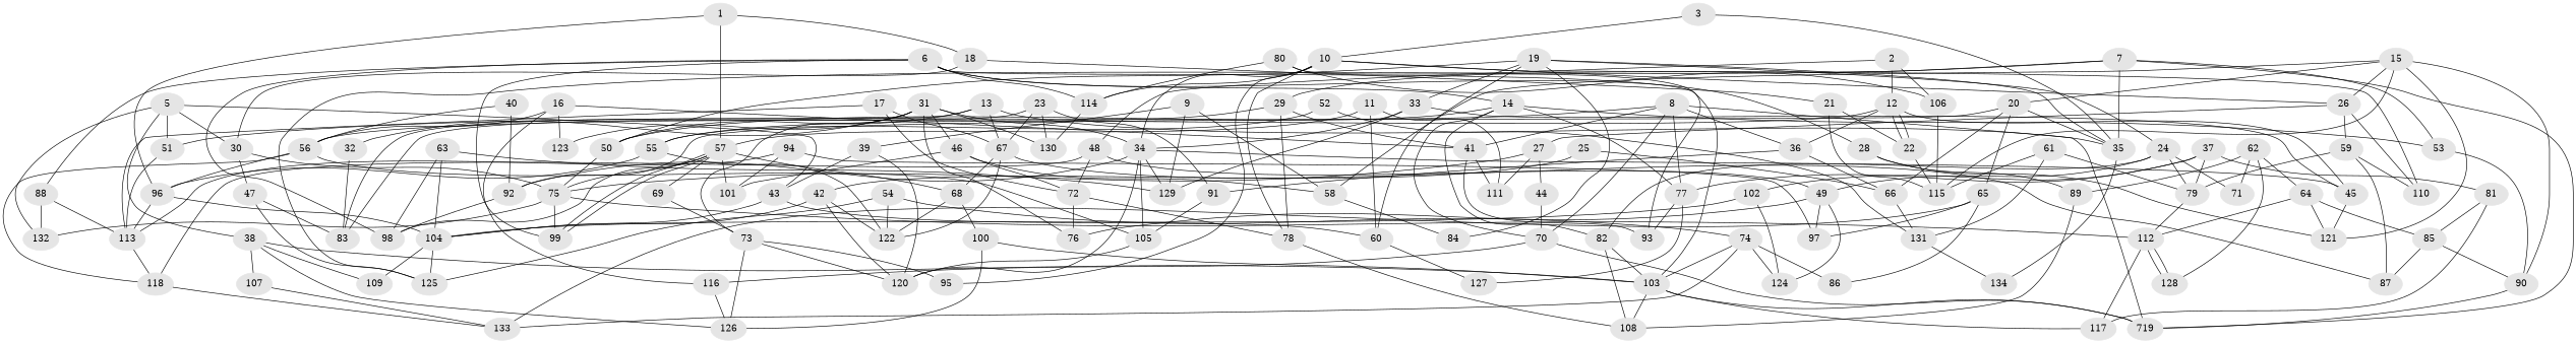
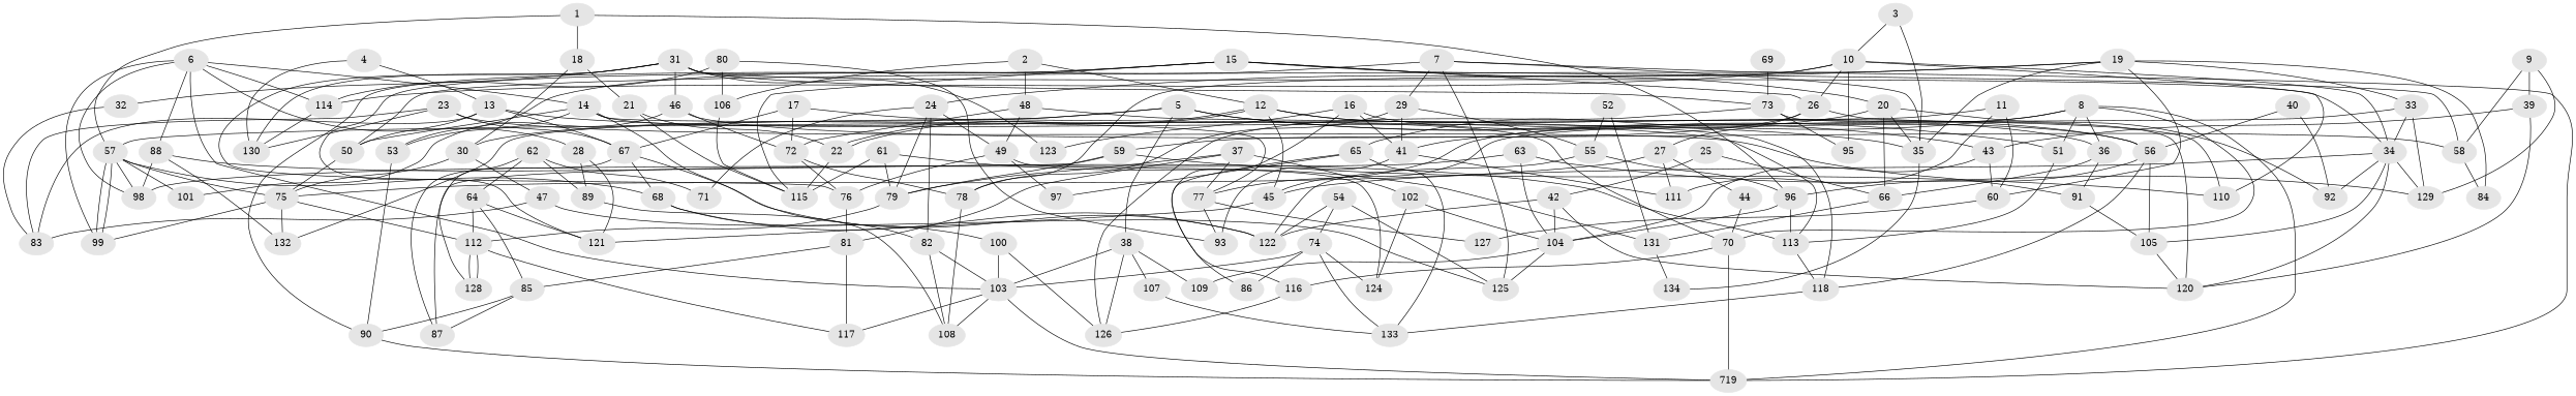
  graph {
    node [color=gray90 style=filled]
    1
    18
    57
    96
    30
    21
    98
    99
    75
    101
    68
    69
    113
    104
    2
    12
    48
    106
    36
    22
    45
    56
    72
    49
    118
    115
    3
    10
    35
    26
    34
    78
    95
    110
    114
    134
+   4
    13
    130
    50
    67
    83
    5
    38
    43
    51
    132
    47
    103
    107
    109
    126
    60
    6
    14
    28
    88
    53
    70
    77
    82
    121
    89
    32
    n65 [label=719]
    108
    117
    7
    29
    125
    41
    55
    90
    8
    66
    91
    111
    93
    116
    127
    9
    39
    58
    129
    120
    84
    27
    59
    92
    105
    11
    122
    87
    15
    20
    65
    16
    123
    17
    76
    19
    24
    33
    71
    79
    97
    86
    133
    131
    23
    124
    112
    25
    42
    44
    31
    46
    73
    81
    37
    102
    85
    40
    52
    54
    74
    100
    61
    62
    64
    128
    63
    80
-   94
    1 -- 18
    1 -- 57
    1 -- 96
    18 -- 30
    18 -- 21
    57 -- 98
    57 -- 99
    57 -- 99
    57 -- 75
    57 -- 101
    57 -- 68
-   57 -- 69
    96 -- 113
    96 -- 104
    30 -- 75
    30 -- 47
    21 -- 22
    21 -- 115
    75 -- 99
    75 -- 132
    75 -- 112
    68 -- 122
    68 -- 100
    69 -- 73
    113 -- 118
    104 -- 109
    104 -- 125
    2 -- 12
    2 -- 48
    2 -- 106
    12 -- 36
    12 -- 22
    12 -- 22
    12 -- 45
    12 -- 56
    48 -- 72
    48 -- 49
    48 -- 118
    106 -- 115
    36 -- 66
    36 -- 91
    22 -- 115
    45 -- 121
    56 -- 96
    56 -- 118
    56 -- 105
    72 -- 78
    72 -- 76
    49 -- 76
    49 -- 97
    49 -- 124
    118 -- 133
    3 -- 10
    3 -- 35
    10 -- 26
    10 -- 34
    10 -- 78
    10 -- 95
    10 -- 110
    10 -- 114
    35 -- 134
    26 -- 110
    26 -- 27
    26 -- 59
    34 -- 45
    34 -- 129
    34 -- 120
    34 -- 92
    34 -- 105
    78 -- 108
    114 -- 130
+   4 -- 13
+   4 -- 130
    13 -- 35
    13 -- 50
    13 -- 67
    13 -- 83
    50 -- 75
    67 -- 68
    67 -- 122
    67 -- 87
    5 -- 30
    5 -- 38
    5 -- 43
    5 -- 51
    5 -- 132
    38 -- 103
    38 -- 107
    38 -- 109
    38 -- 126
    43 -- 104
    43 -- 60
    51 -- 113
    47 -- 83
    47 -- 125
    103 -- n65
    103 -- 108
    103 -- 117
    107 -- 133
    60 -- 127
    6 -- 98
    6 -- 99
    6 -- 114
    6 -- 103
    6 -- 14
    6 -- 28
    6 -- 88
    14 -- 50
    14 -- 53
    14 -- 70
    14 -- 77
    14 -- 82
    28 -- 121
    28 -- 89
    88 -- 113
    88 -- 132
    53 -- 90
    70 -- n65
    70 -- 116
    77 -- 93
    77 -- 127
    82 -- 103
    82 -- 108
    89 -- 108
    32 -- 83
    7 -- 35
    7 -- 53
    7 -- n65
    7 -- 29
    7 -- 125
    29 -- 78
    29 -- 41
    29 -- 55
    41 -- 111
    41 -- 93
    55 -- 96
    55 -- 122
    90 -- n65
    8 -- 36
    8 -- 51
    8 -- 70
    8 -- 77
    8 -- n65
    8 -- 41
    66 -- 131
    91 -- 105
    116 -- 126
    9 -- 39
    9 -- 58
    9 -- 129
    39 -- 43
    39 -- 120
    58 -- 84
    27 -- 75
    27 -- 111
    27 -- 44
    59 -- 110
    59 -- 87
    59 -- 79
-   92 -- 98
+   88 -- 98
    105 -- 120
    11 -- 57
    11 -- 60
    11 -- 111
    15 -- 115
    15 -- 26
    15 -- 121
    15 -- 90
    15 -- 58
    15 -- 20
    20 -- 35
    20 -- 66
    20 -- 92
    20 -- 65
    65 -- 97
    65 -- 86
    65 -- 133
    16 -- 56
    16 -- 41
    16 -- 116
    16 -- 123
    17 -- 113
    17 -- 72
    17 -- 67
+   76 -- 81
    19 -- 35
    19 -- 50
    19 -- 60
    19 -- 84
    19 -- 24
    19 -- 33
    24 -- 49
    24 -- 82
    24 -- 71
    24 -- 79
    33 -- 45
    33 -- 34
    33 -- 129
    79 -- 112
    131 -- 134
    23 -- 130
    23 -- 67
    23 -- 83
    23 -- 91
    112 -- 117
    112 -- 128
    112 -- 128
    25 -- 66
    25 -- 42
    42 -- 104
    42 -- 120
    42 -- 122
    44 -- 70
    31 -- 34
    31 -- 130
    31 -- 32
    31 -- 123
    31 -- 76
    31 -- 46
    31 -- 73
    46 -- 101
    46 -- 72
    46 -- 58
    73 -- 95
    73 -- 126
    73 -- 120
    81 -- 117
    81 -- 85
    37 -- 77
    37 -- 79
    37 -- 81
    37 -- 102
    102 -- 104
    102 -- 124
    85 -- 90
    85 -- 87
    40 -- 56
    40 -- 92
    52 -- 55
    52 -- 131
    54 -- 125
    54 -- 122
    54 -- 74
    74 -- 103
    74 -- 86
    74 -- 133
    74 -- 124
    100 -- 103
    100 -- 126
    61 -- 115
    61 -- 79
    61 -- 131
    62 -- 89
    62 -- 71
    62 -- 64
    62 -- 128
    64 -- 121
    64 -- 112
    64 -- 85
    63 -- 98
    63 -- 104
    63 -- 129
    80 -- 106
    80 -- 114
    80 -- 93
-   94 -- 101
-   94 -- 113
-   94 -- 97
  }
